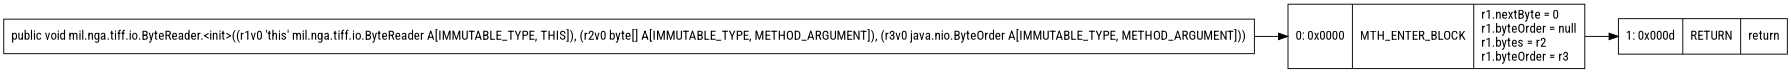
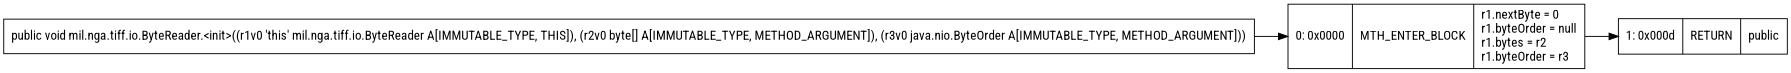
  digraph {
    rankdir=LR
    fontname="Roboto Condensed"
    node [shape=record fontname="Roboto Condensed"]
    edge [fontname="Roboto Condensed"]
    n1 [label="{0\:\ 0x0000|MTH_ENTER_BLOCK\l|r1.nextByte = 0\lr1.byteOrder = null\lr1.bytes = r2\lr1.byteOrder = r3\l}"]
-   n2 [label="{1\:\ 0x000d|RETURN\l|return\l}"]
+   n2 [label="{1\:\ 0x000d|RETURN\l|public\l}"]
    n3 [label="{public void mil.nga.tiff.io.ByteReader.\<init\>((r1v0 'this' mil.nga.tiff.io.ByteReader A[IMMUTABLE_TYPE, THIS]), (r2v0 byte[] A[IMMUTABLE_TYPE, METHOD_ARGUMENT]), (r3v0 java.nio.ByteOrder A[IMMUTABLE_TYPE, METHOD_ARGUMENT])) }"]
    n1 -> n2
    n3 -> n1
  }
